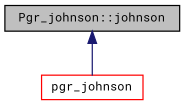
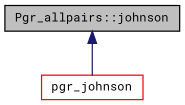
  digraph {
    rankdir=TB
    fontname="Roboto Mono"
    node [fontname="Roboto Mono" fontsize=10 shape=record style=filled]
-   n1 [color=black fillcolor=grey75 fontcolor=black height=0.2 label="Pgr_johnson::johnson" width=0.4]
+   n1 [color=black fillcolor=grey75 fontcolor=black height=0.2 label="Pgr_allpairs::johnson" width=0.4]
    n2 [color=red fillcolor=white height=0.2 label=pgr_johnson width=0.4]
    n1 -> n2 [color=midnightblue dir=back fontname="Roboto Mono" fontsize=10 labelfontname=Helvetica labelfontsize=10 style=solid]
  }
